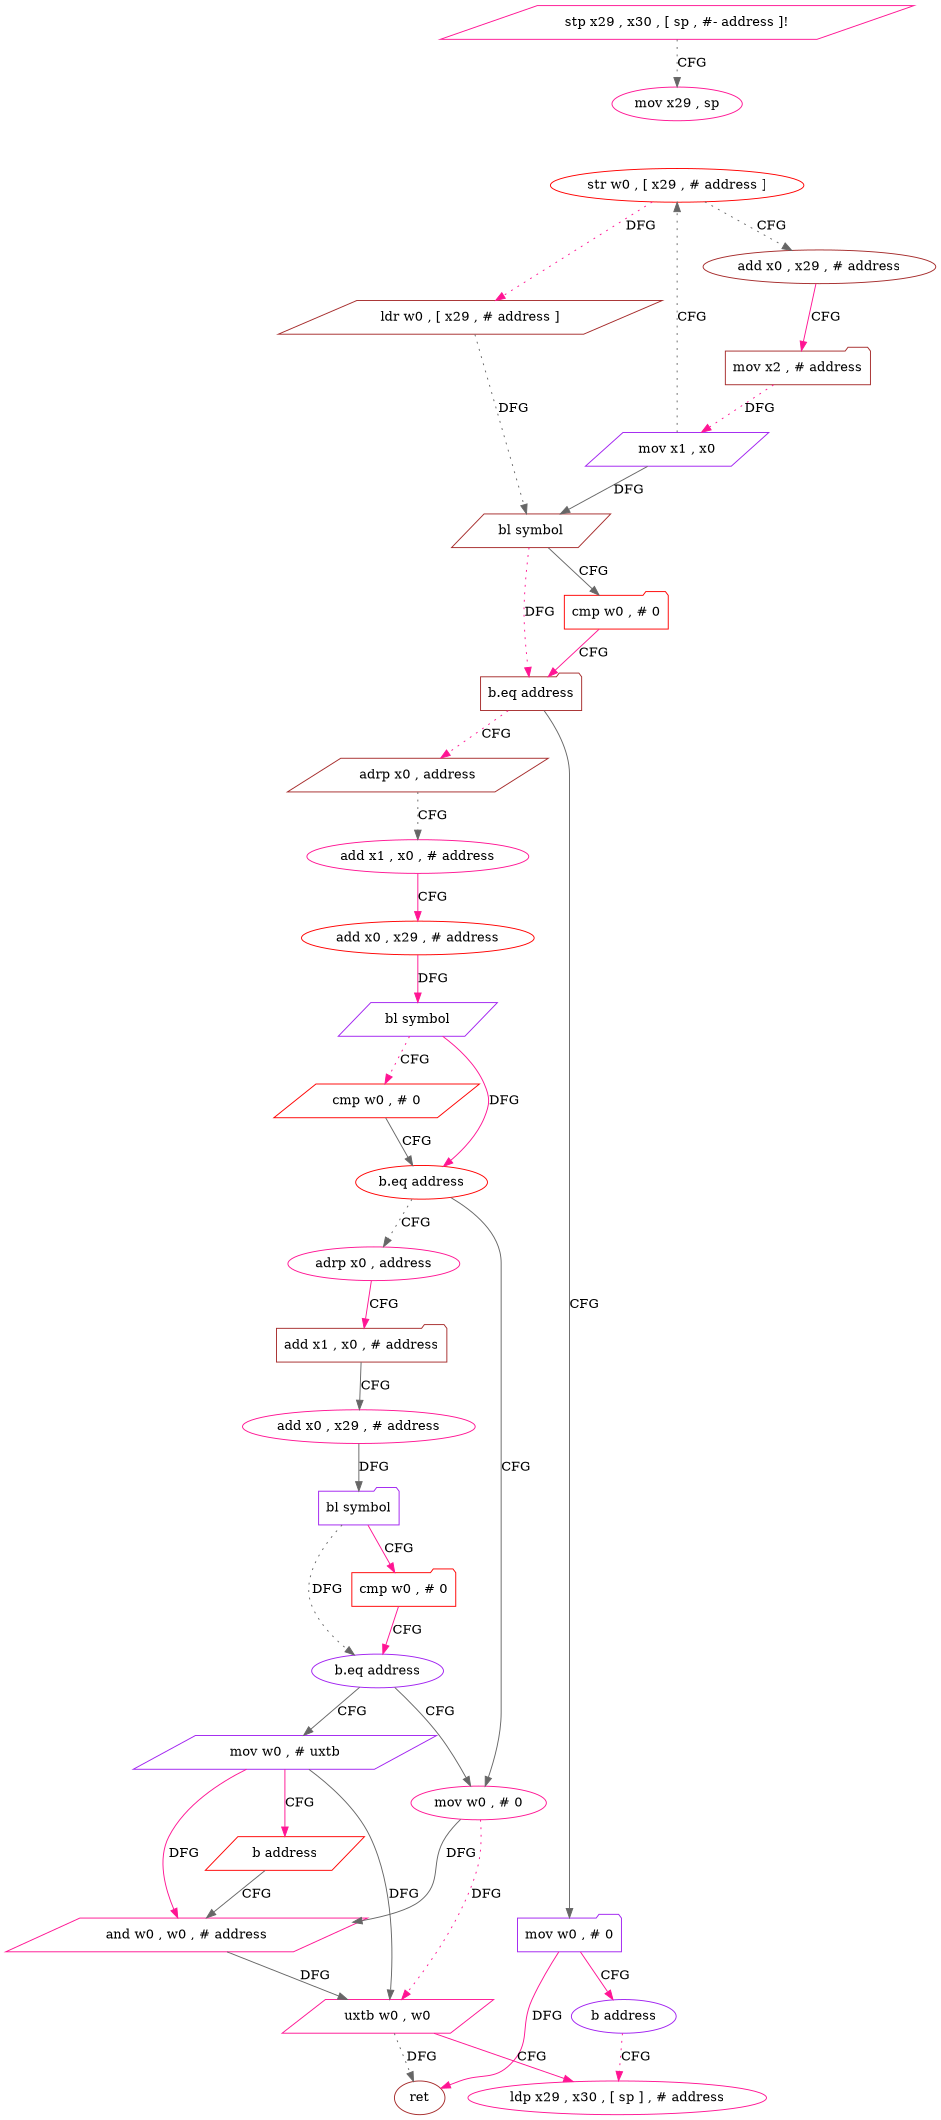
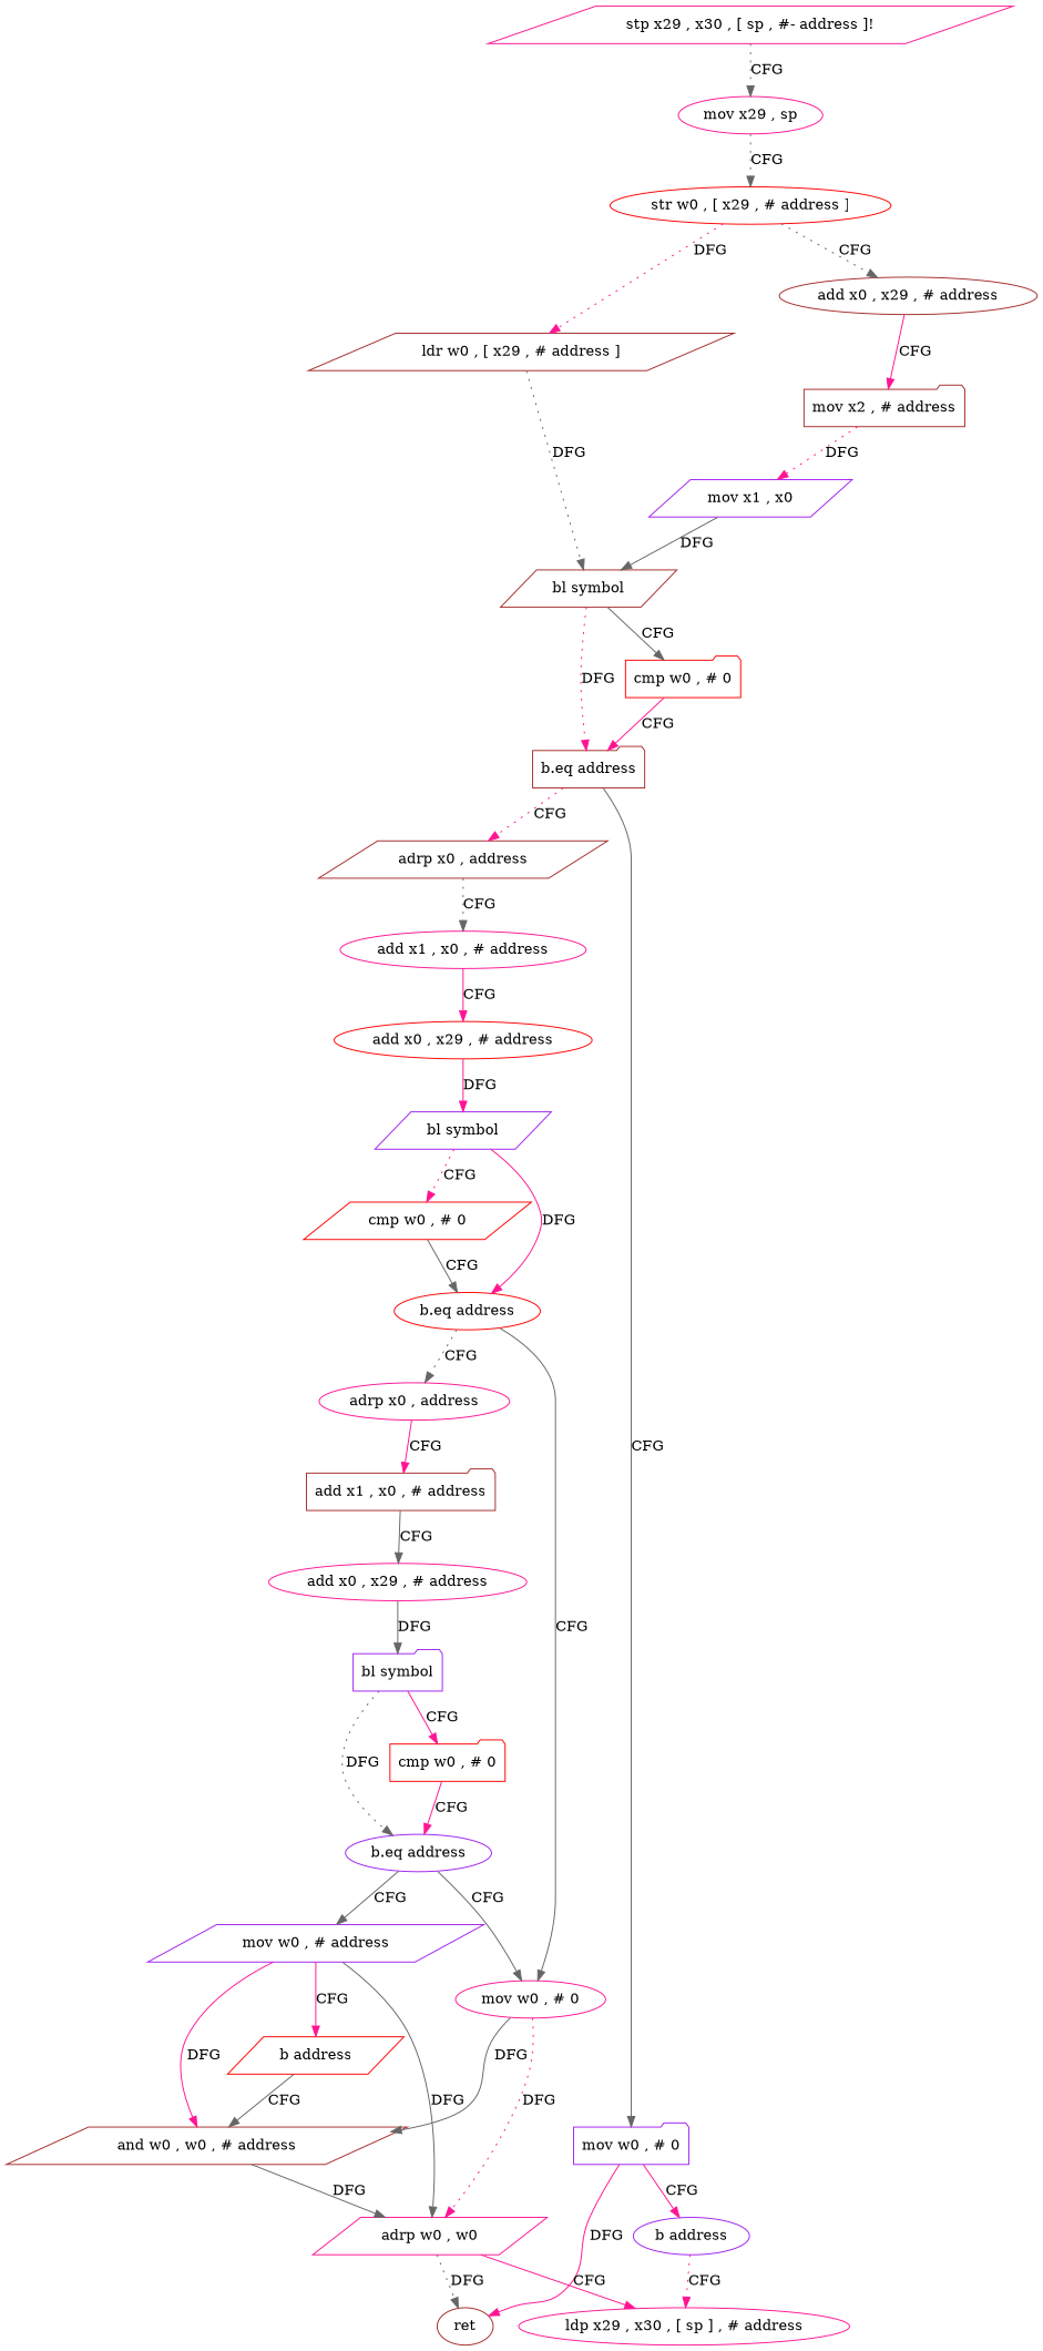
  digraph {
    node [color=brown shape=ellipse]
    edge [color=gray40 style=solid]
    n1 [color=deeppink label="stp x29 , x30 , [ sp , #- address ]!" shape=parallelogram]
    n2 [color=deeppink label="mov x29 , sp"]
    n3 [color=red label="str w0 , [ x29 , # address ]"]
    n4 [label="add x0 , x29 , # address"]
    n5 [label="ldr w0 , [ x29 , # address ]" shape=parallelogram]
    n6 [label="mov x2 , # address" shape=folder]
    n7 [label="bl symbol" shape=parallelogram]
    n8 [color=purple label="mov x1 , x0" shape=parallelogram]
    n9 [color=red label="cmp w0 , # 0" shape=folder]
    n10 [label="b.eq address" shape=folder]
    n11 [label="adrp x0 , address" shape=parallelogram]
    n12 [color=purple label="mov w0 , # 0" shape=folder]
    n13 [color=deeppink label="add x1 , x0 , # address"]
    n14 [color=purple label="b address"]
    n15 [label=ret]
    n16 [color=red label="add x0 , x29 , # address"]
    n17 [color=deeppink label="ldp x29 , x30 , [ sp ] , # address"]
    n18 [color=purple label="bl symbol" shape=parallelogram]
    n19 [color=red label="cmp w0 , # 0" shape=parallelogram]
    n20 [color=red label="b.eq address"]
    n21 [color=deeppink label="mov w0 , # 0"]
    n22 [color=deeppink label="adrp x0 , address"]
-   n23 [color=deeppink label="and w0 , w0 , # address" shape=parallelogram]
-   n24 [color=deeppink label="uxtb w0 , w0" shape=parallelogram]
+   n23 [label="and w0 , w0 , # address" shape=parallelogram]
+   n24 [color=deeppink label="adrp w0 , w0" shape=parallelogram]
    n25 [label="add x1 , x0 , # address" shape=folder]
    n26 [color=deeppink label="add x0 , x29 , # address"]
    n27 [color=purple label="bl symbol" shape=folder]
    n28 [color=red label="cmp w0 , # 0" shape=folder]
    n29 [color=purple label="b.eq address"]
-   n30 [color=purple label="mov w0 , # uxtb" shape=parallelogram]
+   n30 [color=purple label="mov w0 , # address" shape=parallelogram]
    n31 [color=red label="b address" shape=parallelogram]
    n1 -> n2 [label=CFG style=dotted]
-   n8 -> n3 [label=CFG style=dotted]
+   n2 -> n3 [label=CFG style=dotted]
    n3 -> n4 [label=CFG style=dotted]
    n3 -> n5 [color=deeppink label=DFG style=dotted]
    n4 -> n6 [color=deeppink label=CFG]
    n5 -> n7 [label=DFG style=dotted]
    n6 -> n8 [color=deeppink label=DFG style=dotted]
    n7 -> n9 [label=CFG]
    n7 -> n10 [color=deeppink label=DFG style=dotted]
    n8 -> n7 [label=DFG]
    n9 -> n10 [color=deeppink label=CFG]
    n10 -> n11 [color=deeppink label=CFG style=dotted]
    n10 -> n12 [label=CFG]
    n11 -> n13 [label=CFG style=dotted]
    n12 -> n14 [color=deeppink label=CFG]
    n12 -> n15 [color=deeppink label=DFG]
    n13 -> n16 [color=deeppink label=CFG]
    n14 -> n17 [color=deeppink label=CFG style=dotted]
    n16 -> n18 [color=deeppink label=DFG]
    n18 -> n19 [color=deeppink label=CFG style=dotted]
    n18 -> n20 [color=deeppink label=DFG]
    n19 -> n20 [label=CFG]
    n20 -> n21 [label=CFG]
    n20 -> n22 [label=CFG style=dotted]
    n21 -> n23 [label=DFG]
    n21 -> n24 [color=deeppink label=DFG style=dotted]
    n22 -> n25 [color=deeppink label=CFG]
    n23 -> n24 [label=DFG]
    n24 -> n15 [label=DFG style=dotted]
    n24 -> n17 [color=deeppink label=CFG]
    n25 -> n26 [label=CFG]
    n26 -> n27 [label=DFG]
    n27 -> n28 [color=deeppink label=CFG]
    n27 -> n29 [label=DFG style=dotted]
    n28 -> n29 [color=deeppink label=CFG]
    n29 -> n21 [label=CFG]
    n29 -> n30 [label=CFG]
    n30 -> n23 [color=deeppink label=DFG]
    n30 -> n24 [label=DFG]
    n30 -> n31 [color=deeppink label=CFG]
    n31 -> n23 [label=CFG]
  }
